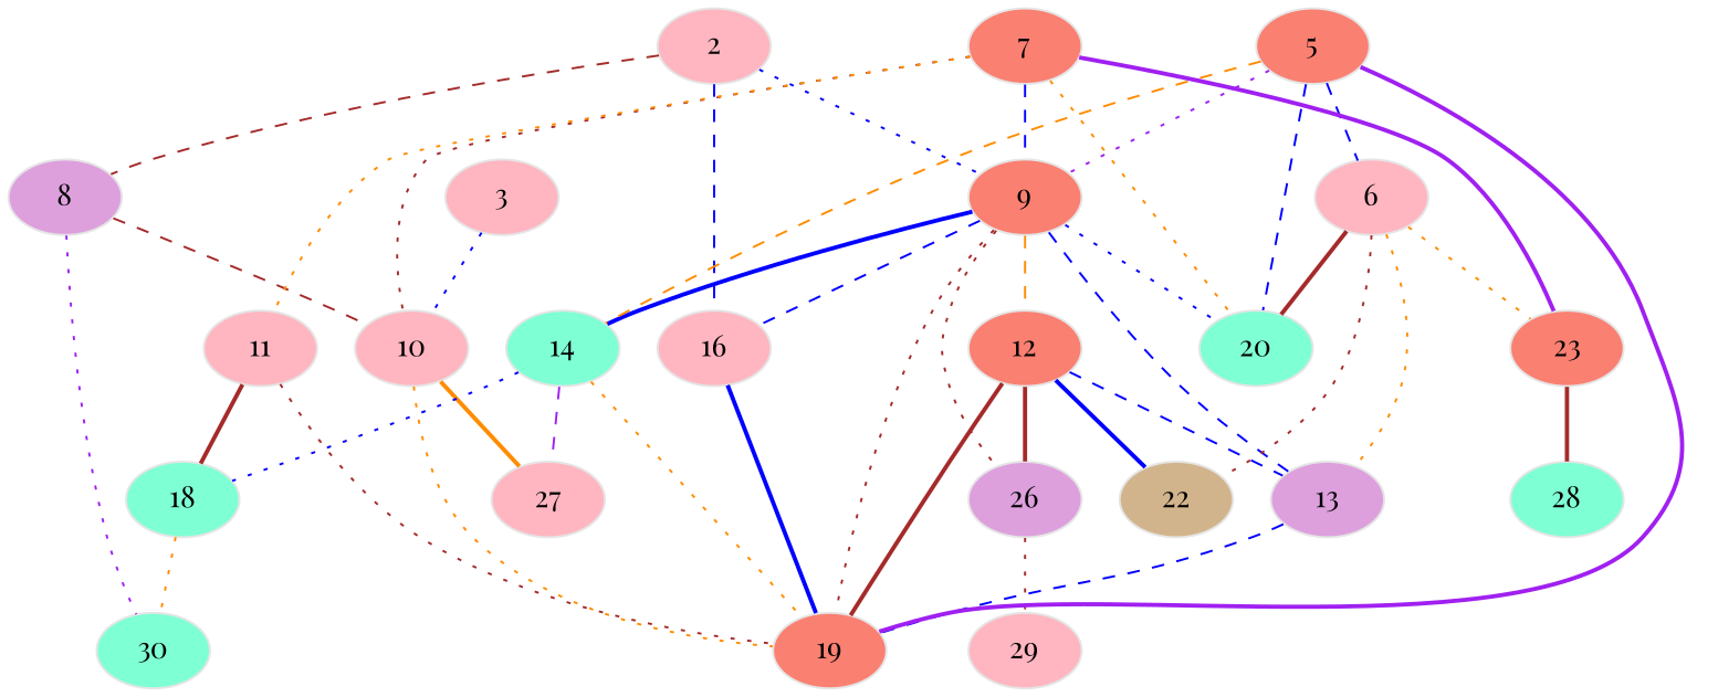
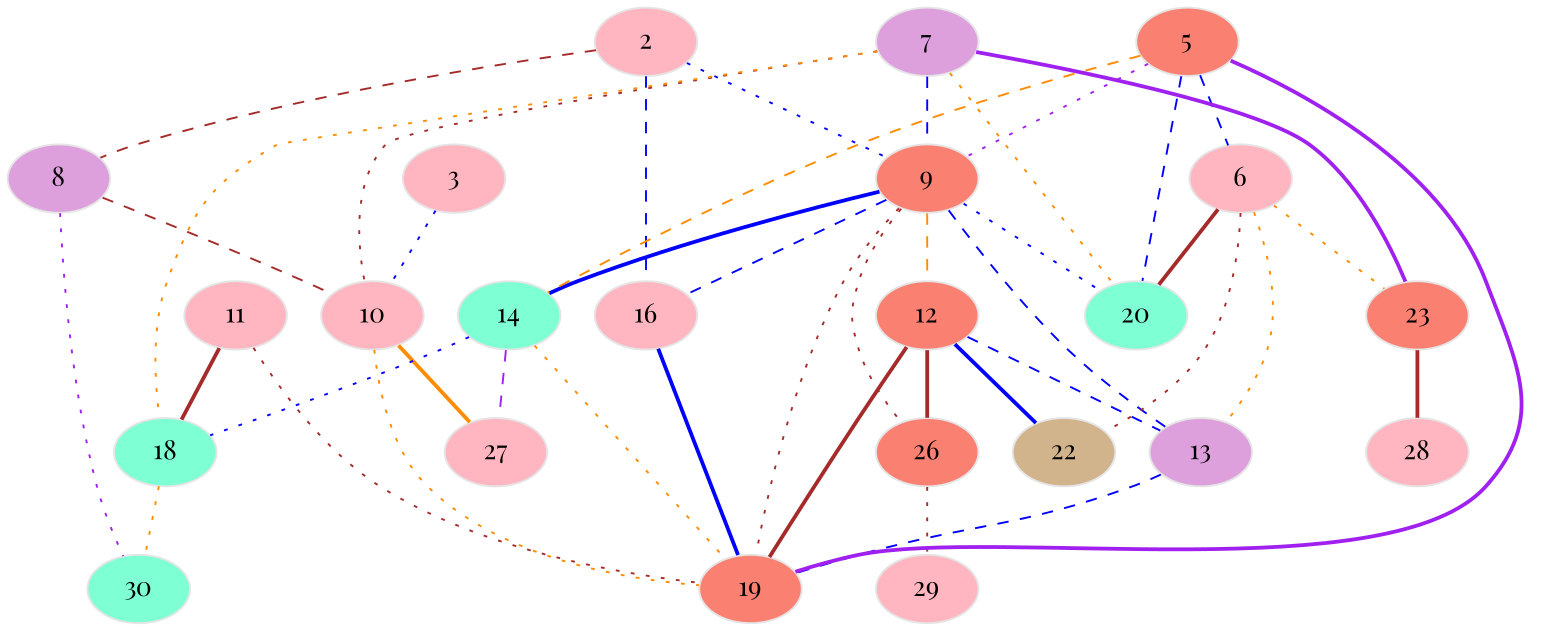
  graph {
    fontname="Playfair Display"
    node [color=gray90 fillcolor=lightpink fontname="Playfair Display" style=filled]
    edge [color=blue fontname="Playfair Display" style=dotted weight=1.0]
    3
    10
    19 [fillcolor=salmon]
    27
    n5 [label=2]
    8 [fillcolor=plum]
    9 [fillcolor=salmon]
    16
    30 [fillcolor=aquamarine]
    14 [fillcolor=aquamarine]
    20 [fillcolor=aquamarine]
    13 [fillcolor=plum]
    12 [fillcolor=salmon]
-   26 [fillcolor=plum]
+   26 [fillcolor=salmon]
    5 [fillcolor=salmon]
    6
    22 [fillcolor=tan]
    23 [fillcolor=salmon]
    18 [fillcolor=aquamarine]
-   7 [fillcolor=salmon]
-   28 [fillcolor=aquamarine]
+   7 [fillcolor=plum]
+   28
    29
    11
    3 -- 10 [weight=2.0]
    10 -- 19 [color=darkorange weight=2.0]
    10 -- 27 [color=darkorange style=bold]
    n5 -- 8 [color=brown style=dashed]
    n5 -- 9
    n5 -- 16 [style=dashed]
    8 -- 10 [color=brown style=dashed weight=2.0]
    8 -- 30 [color=purple]
    9 -- 19 [color=brown]
    9 -- 16 [style=dashed]
    9 -- 14 [style=bold]
    9 -- 20
    9 -- 13 [style=dashed]
    9 -- 12 [color=darkorange style=dashed]
    9 -- 26 [color=brown]
    16 -- 19 [style=bold]
    14 -- 19 [color=darkorange]
    14 -- 27 [color=purple style=dashed]
    14 -- 18
    13 -- 19 [style=dashed]
    12 -- 19 [color=brown style=bold]
    12 -- 13 [style=dashed]
    12 -- 26 [color=brown style=bold]
    12 -- 22 [style=bold weight=2.0]
    26 -- 29 [color=brown]
    5 -- 19 [color=purple style=bold weight=3.0]
    5 -- 9 [color=purple weight=2.0]
    5 -- 14 [color=darkorange style=dashed weight=2.0]
    5 -- 20 [style=dashed]
    5 -- 6 [style=dashed weight=2.0]
    6 -- 20 [color=brown style=bold]
    6 -- 13 [color=darkorange]
    6 -- 22 [color=brown]
    6 -- 23 [color=darkorange]
    23 -- 28 [color=brown style=bold]
    18 -- 30 [color=darkorange]
    7 -- 10 [color=brown]
    7 -- 9 [style=dashed weight=2.0]
    7 -- 20 [color=darkorange weight=3.0]
    7 -- 23 [color=purple style=bold]
-   7 -- 11 [color=darkorange]
+   7 -- 18 [color=darkorange]
    11 -- 19 [color=brown]
    11 -- 18 [color=brown style=bold]
  }
